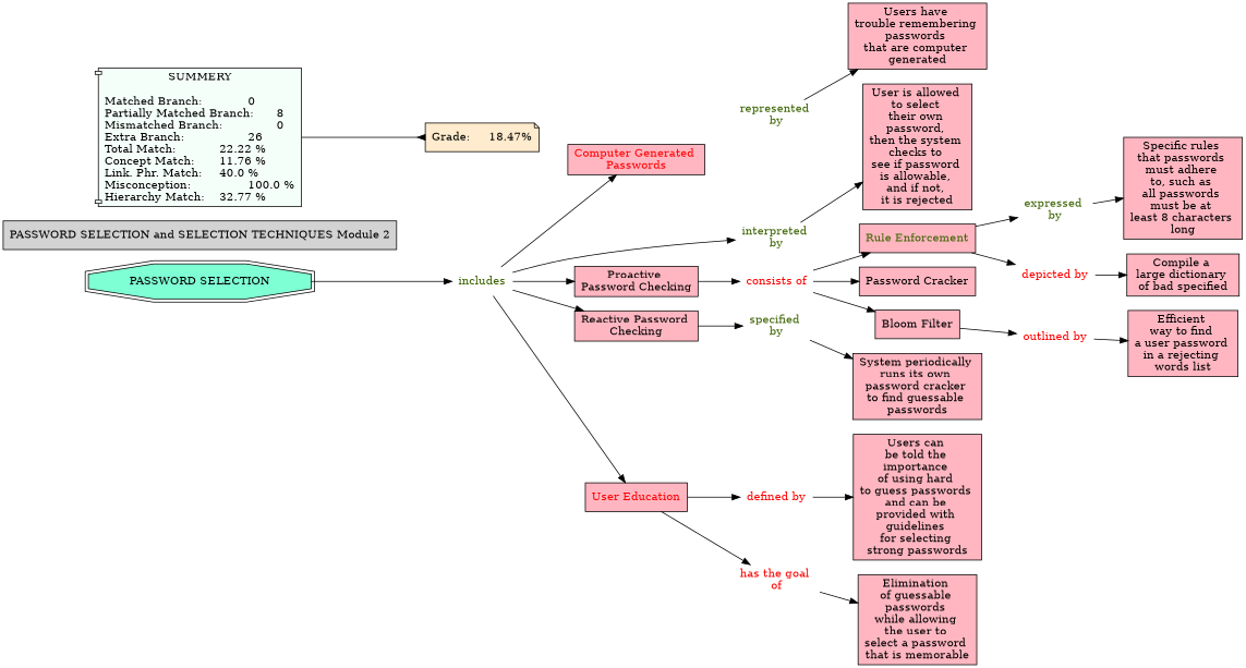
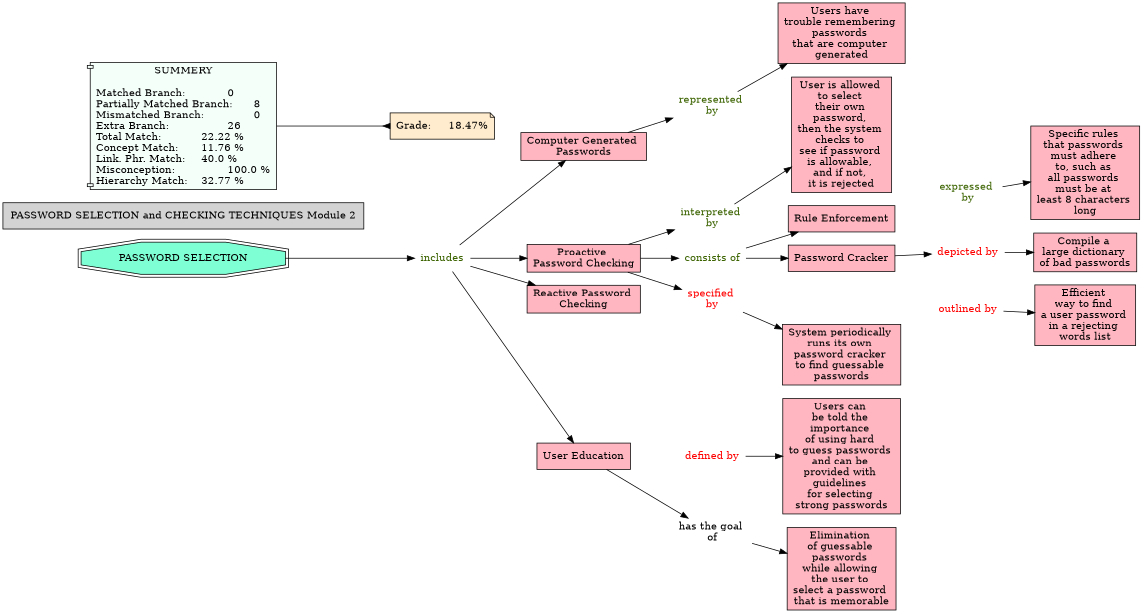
  digraph {
    rankdir=LR
    node [Gsplines=true fillcolor="#FFB6C1" shape=rect style=filled]
    edge [constraint=true]
-   n1 [label="Computer Generated \nPasswords" fontcolor=red]
+   n1 [label="Computer Generated \nPasswords"]
    n2 [fontcolor="#3B6300" label="represented \nby" shape=none fillcolor="" style=""]
    n3 [label="Users have \ntrouble remembering \npasswords \nthat are computer \ngenerated"]
-   n4 [label="PASSWORD SELECTION and SELECTION TECHNIQUES Module 2" fillcolor=""]
+   n4 [label="PASSWORD SELECTION and CHECKING TECHNIQUES Module 2" fillcolor=""]
    n5 [label="Users can \nbe told the \nimportance \nof using hard \nto guess passwords \nand can be \nprovided with \nguidelines \nfor selecting \nstrong passwords\n"]
    n6 [fontcolor="#3B6300" label="interpreted \nby" shape=none fillcolor="" style=""]
    n7 [label="User is allowed \nto select \ntheir own \npassword, \nthen the system \nchecks to \nsee if password \nis allowable, \nand if not, \nit is rejected\n"]
-   n8 [label="Bloom Filter\n"]
    n9 [fontcolor=red label="outlined by\n" shape=none fillcolor="" style=""]
    n10 [label="Efficient \nway to find \na user password \nin a rejecting \nwords list\n"]
    n11 [label="Reactive Password \nChecking"]
-   n12 [fontcolor="#3B6300" label="specified \nby" shape=none fillcolor="" style=""]
+   n12 [fontcolor=red label="specified \nby" shape=none fillcolor="" style=""]
    n13 [label="System periodically \nruns its own \npassword cracker \nto find guessable \npasswords"]
    n14 [fontcolor=red label="defined by\n" shape=none fillcolor="" style=""]
    n15 [label="Proactive \nPassword Checking\n"]
-   n16 [fontcolor=red label="consists of\n" shape=none fillcolor="" style=""]
-   n17 [label="Rule Enforcement\n" fontcolor="#3B6300"]
+   n16 [fontcolor="#3B6300" label="consists of\n" shape=none fillcolor="" style=""]
+   n17 [label="Rule Enforcement\n"]
    n18 [label="Password Cracker\n"]
-   n19 [fontcolor=red label="has the goal \nof" shape=none fillcolor="" style=""]
+   n19 [fontcolor=black label="has the goal \nof" shape=none fillcolor="" style=""]
    n20 [label="Elimination \nof guessable \npasswords \nwhile allowing \nthe user to \nselect a password \nthat is memorable\n"]
    n21 [fontcolor="#3B6300" label="expressed \nby" shape=none fillcolor="" style=""]
    n22 [fontcolor=red label="depicted by\n" shape=none fillcolor="" style=""]
    n23 [label="Specific rules \nthat passwords \nmust adhere \nto, such as \nall passwords \nmust be at \nleast 8 characters \nlong"]
-   n24 [label="Compile a \nlarge dictionary \nof bad specified\n"]
+   n24 [label="Compile a \nlarge dictionary \nof bad passwords\n"]
    n25 [fillcolor=aquamarine label="PASSWORD SELECTION\n" shape=doubleoctagon]
    n26 [fontcolor="#3B6300" label=includes shape=none fillcolor="" style=""]
-   n27 [label="User Education\n" fontcolor=red]
+   n27 [label="User Education\n"]
    n28 [fillcolor="#F5FFFA" label="SUMMERY\n\nMatched Branch:		0\lPartially Matched Branch:	8\lMismatched Branch:		0\lExtra Branch:			26\lTotal Match:		22.22 %\lConcept Match:	11.76 %\lLink. Phr. Match:	40.0 %\lMisconception:		100.0 %\lHierarchy Match:	32.77 %\l" shape=component]
    n29 [fillcolor="#FFEBCD" label="Grade:	18.47%" shape=note]
+   n1 -> n2
    n2 -> n3
    n6 -> n7
-   n8 -> n9
    n9 -> n10
-   n11 -> n12
+   n15 -> n12
    n12 -> n13
    n14 -> n5
-   n26 -> n6
+   n15 -> n6
    n15 -> n16
-   n16 -> n8
    n16 -> n17
    n16 -> n18
-   n17 -> n21
-   n17 -> n22
+   n18 -> n22
    n19 -> n20
    n21 -> n23
    n22 -> n24
    n25 -> n26
    n26 -> n1
    n26 -> n11
    n26 -> n15
    n26 -> n27
-   n27 -> n14
    n27 -> n19
    n28 -> n29 [arrowhead=inv color=black]
  }
